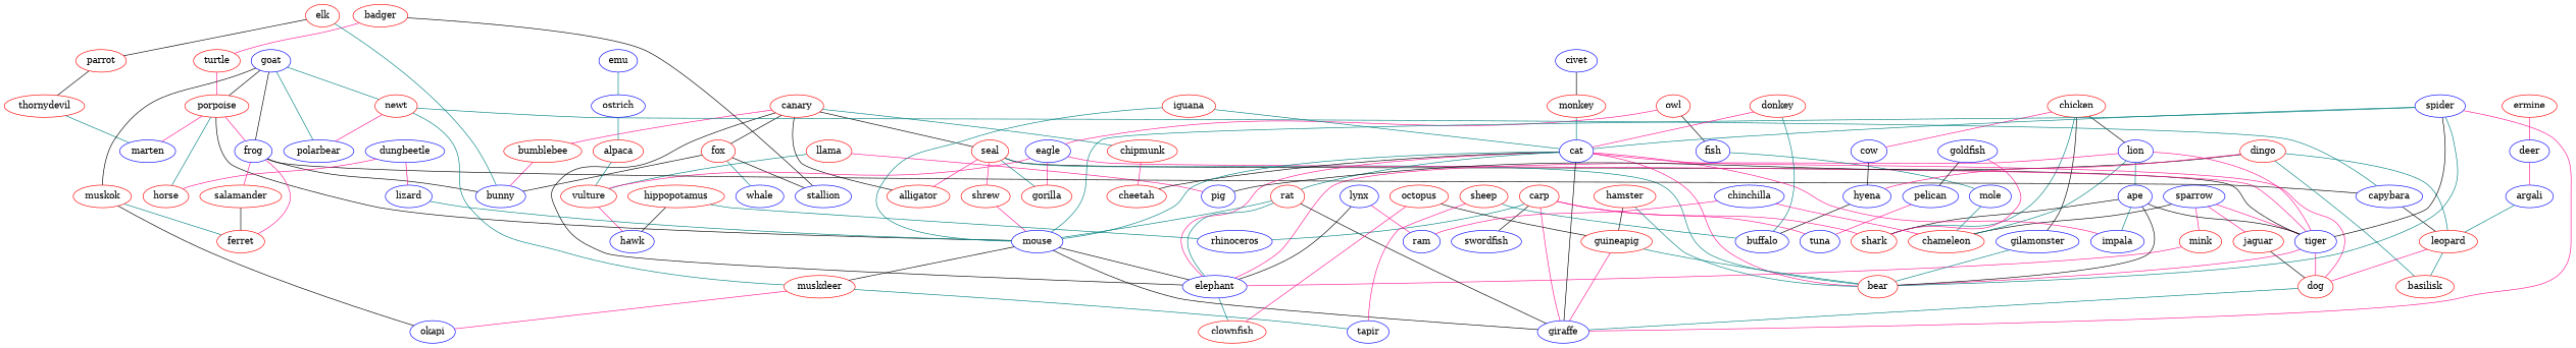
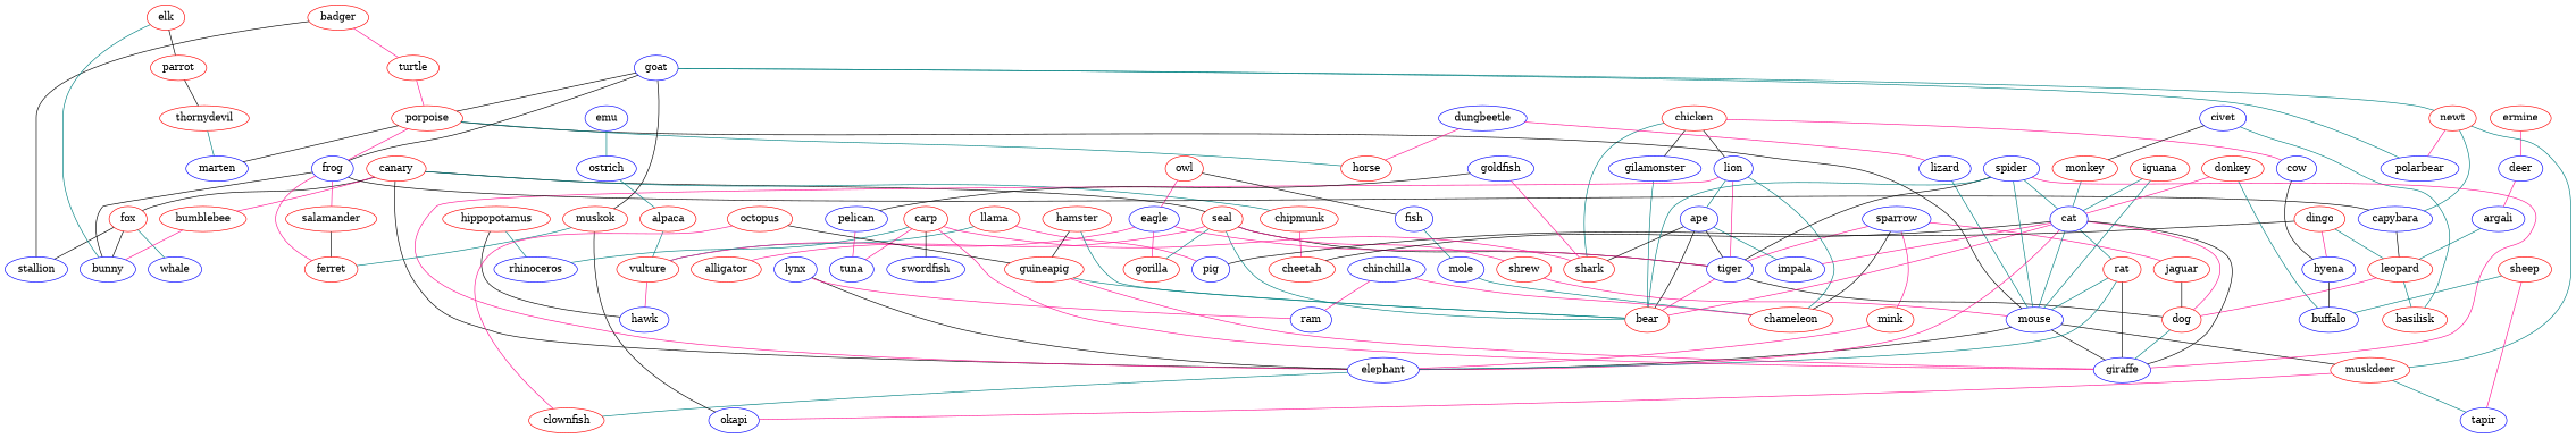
  strict graph {
    node [color=red]
    edge [color=deeppink weight=1]
    pig [color=blue]
    llama
    vulture
    hawk [color=blue]
    sparrow [color=blue]
    jaguar
    tiger [color=blue]
    mink
    chameleon
    dog
    bear
    elephant [color=blue]
    giraffe [color=blue]
    clownfish
    canary
    seal
    fox
    alligator
    bumblebee
    chipmunk
    shrew
    gorilla
    stallion [color=blue]
    bunny [color=blue]
    whale [color=blue]
    cheetah
    mouse [color=blue]
    deer [color=blue]
    ermine
    argali [color=blue]
    leopard
    gilamonster [color=blue]
    chicken
    lion [color=blue]
    cow [color=blue]
    shark
    ape [color=blue]
    hyena [color=blue]
    impala [color=blue]
    buffalo [color=blue]
    fish [color=blue]
    owl
    eagle [color=blue]
    mole [color=blue]
    badger
    turtle
    porpoise
    horse
    marten [color=blue]
    frog [color=blue]
    elk
    parrot
    thornydevil
    dungbeetle [color=blue]
    lizard [color=blue]
    muskdeer
    civet [color=blue]
    monkey
    basilisk
    cat [color=blue]
    rat
    dingo
    goat [color=blue]
    muskok
    newt
    polarbear [color=blue]
    ferret
    okapi [color=blue]
    capybara [color=blue]
    salamander
    tapir [color=blue]
    emu [color=blue]
    ostrich [color=blue]
    alpaca
    spider [color=blue]
    hippopotamus
    rhinoceros [color=blue]
    iguana
    carp
    swordfish [color=blue]
    tuna [color=blue]
    goldfish [color=blue]
    pelican [color=blue]
    hamster
    guineapig
    octopus
    donkey
    sheep
    chinchilla [color=blue]
    ram [color=blue]
    lynx [color=blue]
    llama -- pig
    llama -- vulture [color=teal]
    vulture -- hawk
    sparrow -- jaguar
    sparrow -- tiger
    sparrow -- mink
    sparrow -- chameleon [color=black]
    jaguar -- dog [color=black]
-   tiger -- dog
+   tiger -- dog [color=black]
    tiger -- bear
    mink -- elephant
    dog -- giraffe [color=teal]
    elephant -- clownfish [color=teal]
    canary -- elephant [color=black]
    canary -- seal [color=black]
    canary -- fox [color=black]
-   canary -- alligator [color=black]
    canary -- bumblebee
    canary -- chipmunk [color=teal]
    seal -- tiger [color=black]
    seal -- bear [color=teal]
    seal -- alligator
    seal -- shrew
    seal -- gorilla [color=teal]
    fox -- stallion [color=black]
    fox -- bunny [color=black]
    fox -- whale [color=teal]
    bumblebee -- bunny
    chipmunk -- cheetah
    shrew -- mouse
    mouse -- elephant [color=black]
    mouse -- giraffe [color=black]
    mouse -- muskdeer [color=black]
    deer -- argali
    ermine -- deer
    argali -- leopard [color=teal]
    leopard -- dog
    leopard -- basilisk [color=teal]
    gilamonster -- bear [color=teal]
    chicken -- gilamonster [color=black]
    chicken -- lion [color=black]
    chicken -- cow
    chicken -- shark [color=teal]
    lion -- tiger
    lion -- chameleon [color=teal]
    lion -- elephant
    lion -- ape [color=teal]
    cow -- hyena [color=black]
    ape -- tiger [color=black]
    ape -- bear [color=black]
    ape -- shark [color=black]
    ape -- impala [color=teal]
    hyena -- buffalo [color=black]
    fish -- mole [color=teal]
    owl -- fish [color=black]
    owl -- eagle
    eagle -- vulture
    eagle -- tiger
    eagle -- gorilla
    mole -- chameleon [color=teal]
    badger -- stallion [color=black]
    badger -- turtle
    turtle -- porpoise
    porpoise -- mouse [color=black]
    porpoise -- horse [color=teal]
-   porpoise -- marten
+   porpoise -- marten [color=black]
    porpoise -- frog
    frog -- bunny [color=black]
    frog -- ferret
    frog -- capybara [color=black]
    frog -- salamander
    elk -- bunny [color=teal]
    elk -- parrot [color=black]
    parrot -- thornydevil [color=black]
    thornydevil -- marten [color=teal]
    dungbeetle -- horse
    dungbeetle -- lizard
    lizard -- mouse [color=teal]
    muskdeer -- okapi
    muskdeer -- tapir [color=teal]
    civet -- monkey [color=black]
-   dingo -- basilisk [color=teal]
+   civet -- basilisk [color=teal]
    monkey -- cat [color=teal]
    cat -- dog
    cat -- bear
    cat -- elephant
    cat -- giraffe [color=black]
    cat -- cheetah [color=black]
    cat -- mouse [color=teal]
    cat -- impala
    cat -- rat [color=teal]
    rat -- elephant [color=teal]
    rat -- giraffe [color=black]
    rat -- mouse [color=teal]
    dingo -- pig [color=black]
    dingo -- leopard [color=teal]
    dingo -- hyena
    goat -- porpoise [color=black]
    goat -- frog [color=black]
    goat -- muskok [color=black]
    goat -- newt [color=teal]
    goat -- polarbear [color=teal]
    muskok -- ferret [color=teal]
    muskok -- okapi [color=black]
    newt -- muskdeer [color=teal]
    newt -- polarbear
    newt -- capybara [color=teal]
    capybara -- leopard [color=black]
    salamander -- ferret [color=black]
    emu -- ostrich [color=teal]
    ostrich -- alpaca [color=teal]
    alpaca -- vulture [color=teal]
    spider -- tiger [color=black]
    spider -- bear [color=teal]
    spider -- giraffe
    spider -- mouse [color=teal]
    spider -- cat [color=teal]
    hippopotamus -- hawk [color=black]
    hippopotamus -- rhinoceros [color=teal]
    iguana -- mouse [color=teal]
    iguana -- cat [color=teal]
    carp -- giraffe
    carp -- shark
    carp -- rhinoceros [color=teal]
    carp -- swordfish [color=black]
    carp -- tuna
    goldfish -- shark
    goldfish -- pelican [color=black]
    pelican -- tuna
    hamster -- bear [color=teal]
    hamster -- guineapig [color=black]
    guineapig -- bear [color=teal]
    guineapig -- giraffe
    octopus -- clownfish
    octopus -- guineapig [color=black]
    donkey -- buffalo [color=teal]
    donkey -- cat
    sheep -- buffalo [color=teal]
    sheep -- tapir
    chinchilla -- chameleon
    chinchilla -- ram
    lynx -- elephant [color=black]
    lynx -- ram
  }
